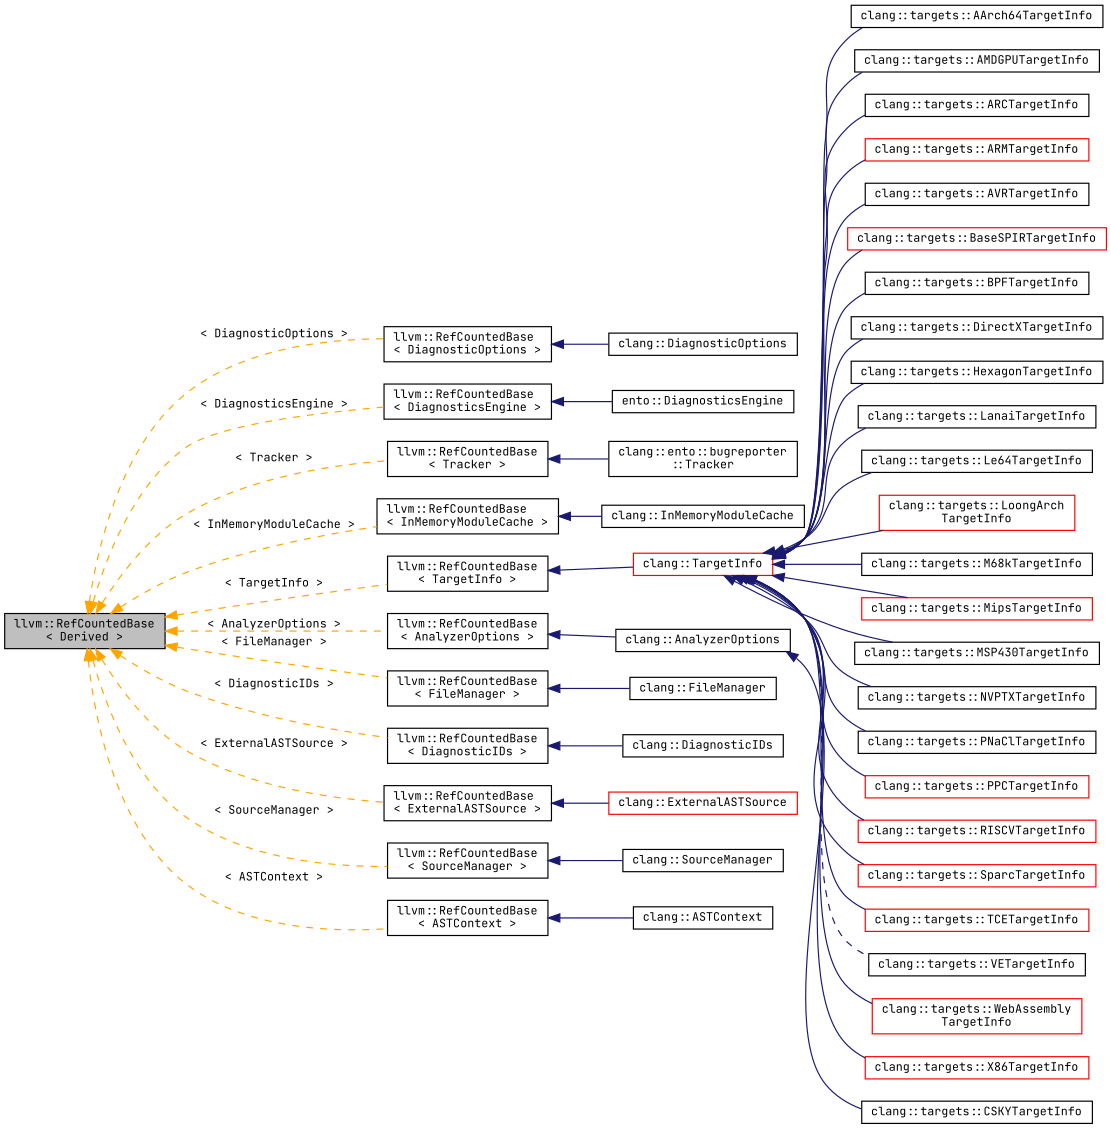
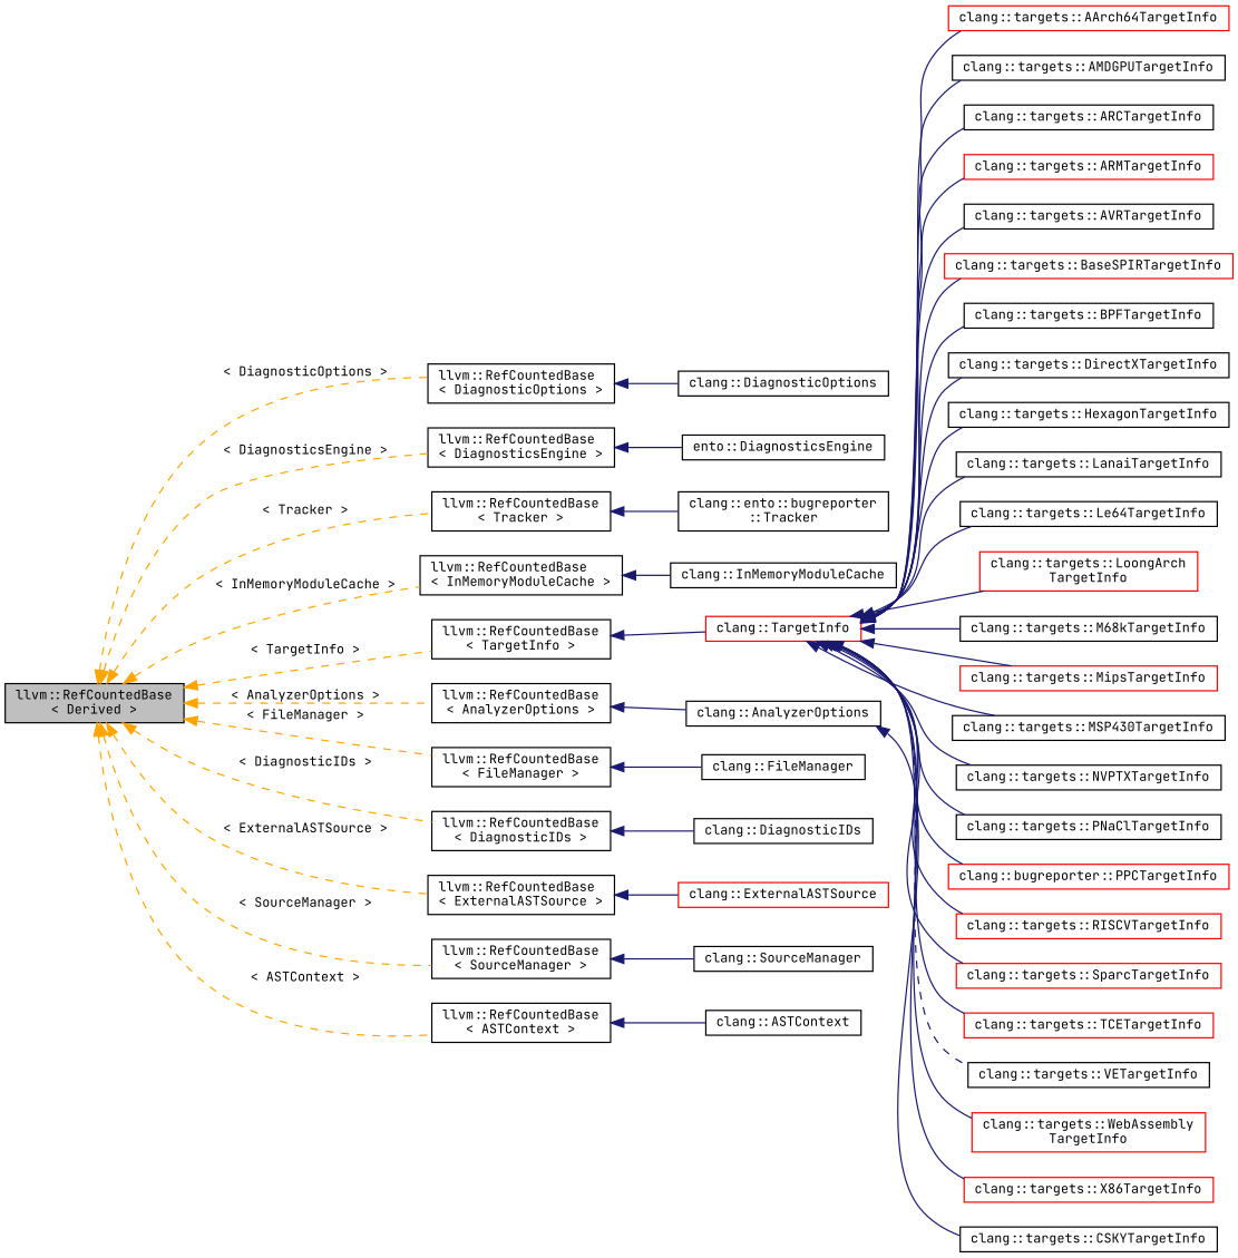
  digraph {
    fontname="JetBrains Mono"
    rankdir=LR
    node [color=black fontname="JetBrains Mono" fontsize=10 shape=record]
    edge [color=midnightblue dir=back fontname="JetBrains Mono" fontsize=10 labelfontname=Helvetica labelfontsize=10 style=solid]
    n1 [fillcolor=grey75 fontcolor=black height=0.2 label="llvm::RefCountedBase\l\< Derived \>" style=filled width=0.4]
    n2 [height=0.2 label="llvm::RefCountedBase\l\< DiagnosticOptions \>" width=0.4]
    n3 [height=0.2 label="llvm::RefCountedBase\l\< DiagnosticsEngine \>" width=0.4]
    n4 [height=0.2 label="llvm::RefCountedBase\l\< Tracker \>" width=0.4]
    n5 [height=0.2 label="llvm::RefCountedBase\l\< InMemoryModuleCache \>" width=0.4]
    n6 [height=0.2 label="llvm::RefCountedBase\l\< TargetInfo \>" width=0.4]
    n7 [height=0.2 label="llvm::RefCountedBase\l\< AnalyzerOptions \>" width=0.4]
    n8 [height=0.2 label="llvm::RefCountedBase\l\< FileManager \>" width=0.4]
    n9 [height=0.2 label="llvm::RefCountedBase\l\< DiagnosticIDs \>" width=0.4]
    n10 [height=0.2 label="llvm::RefCountedBase\l\< ExternalASTSource \>" width=0.4]
    n11 [height=0.2 label="llvm::RefCountedBase\l\< SourceManager \>" width=0.4]
    n12 [height=0.2 label="llvm::RefCountedBase\l\< ASTContext \>" width=0.4]
    n13 [height=0.2 label="clang::DiagnosticOptions" width=0.4]
    n14 [height=0.2 label="ento::DiagnosticsEngine" width=0.4]
    n15 [height=0.2 label="clang::ento::bugreporter\l::Tracker" width=0.4]
    n16 [height=0.2 label="clang::InMemoryModuleCache" width=0.4]
    n17 [color=red height=0.2 label="clang::TargetInfo" width=0.4]
    n18 [height=0.2 label="clang::AnalyzerOptions" width=0.4]
    n19 [height=0.2 label="clang::FileManager" width=0.4]
    n20 [height=0.2 label="clang::DiagnosticIDs" width=0.4]
    n21 [color=red height=0.2 label="clang::ExternalASTSource" width=0.4]
    n22 [height=0.2 label="clang::SourceManager" width=0.4]
    n23 [height=0.2 label="clang::ASTContext" width=0.4]
-   n24 [height=0.2 label="clang::targets::AArch64TargetInfo" width=0.4]
+   n24 [color=red height=0.2 label="clang::targets::AArch64TargetInfo" width=0.4]
    n25 [height=0.2 label="clang::targets::AMDGPUTargetInfo" width=0.4]
    n26 [height=0.2 label="clang::targets::ARCTargetInfo" width=0.4]
    n27 [color=red height=0.2 label="clang::targets::ARMTargetInfo" width=0.4]
    n28 [height=0.2 label="clang::targets::AVRTargetInfo" width=0.4]
    n29 [color=red height=0.2 label="clang::targets::BaseSPIRTargetInfo" width=0.4]
    n30 [height=0.2 label="clang::targets::BPFTargetInfo" width=0.4]
    n31 [height=0.2 label="clang::targets::DirectXTargetInfo" width=0.4]
    n32 [height=0.2 label="clang::targets::HexagonTargetInfo" width=0.4]
    n33 [height=0.2 label="clang::targets::LanaiTargetInfo" width=0.4]
    n34 [height=0.2 label="clang::targets::Le64TargetInfo" width=0.4]
    n35 [color=red height=0.2 label="clang::targets::LoongArch\lTargetInfo" width=0.4]
    n36 [height=0.2 label="clang::targets::M68kTargetInfo" width=0.4]
    n37 [color=red height=0.2 label="clang::targets::MipsTargetInfo" width=0.4]
    n38 [height=0.2 label="clang::targets::MSP430TargetInfo" width=0.4]
    n39 [height=0.2 label="clang::targets::NVPTXTargetInfo" width=0.4]
    n40 [height=0.2 label="clang::targets::PNaClTargetInfo" width=0.4]
-   n41 [color=red height=0.2 label="clang::targets::PPCTargetInfo" width=0.4]
+   n41 [color=red height=0.2 label="clang::bugreporter::PPCTargetInfo" width=0.4]
    n42 [color=red height=0.2 label="clang::targets::RISCVTargetInfo" width=0.4]
    n43 [color=red height=0.2 label="clang::targets::SparcTargetInfo" width=0.4]
    n44 [color=red height=0.2 label="clang::targets::TCETargetInfo" width=0.4]
    n45 [height=0.2 label="clang::targets::VETargetInfo" width=0.4]
    n46 [color=red height=0.2 label="clang::targets::WebAssembly\lTargetInfo" width=0.4]
    n47 [color=red height=0.2 label="clang::targets::X86TargetInfo" width=0.4]
    n48 [height=0.2 label="clang::targets::CSKYTargetInfo" width=0.4]
    n1 -> n2 [color=orange label=" \< DiagnosticOptions \>" style=dashed]
    n1 -> n3 [color=orange label=" \< DiagnosticsEngine \>" style=dashed]
    n1 -> n4 [color=orange label=" \< Tracker \>" style=dashed]
    n1 -> n5 [color=orange label=" \< InMemoryModuleCache \>" style=dashed]
    n1 -> n6 [color=orange label=" \< TargetInfo \>" style=dashed]
    n1 -> n7 [color=orange label=" \< AnalyzerOptions \>" style=dashed]
    n1 -> n8 [color=orange label=" \< FileManager \>" style=dashed]
    n1 -> n9 [color=orange label=" \< DiagnosticIDs \>" style=dashed]
    n1 -> n10 [color=orange label=" \< ExternalASTSource \>" style=dashed]
    n1 -> n11 [color=orange label=" \< SourceManager \>" style=dashed]
    n1 -> n12 [color=orange label=" \< ASTContext \>" style=dashed]
    n2 -> n13
    n3 -> n14
    n4 -> n15
    n5 -> n16
    n6 -> n17
    n7 -> n18
    n8 -> n19
    n9 -> n20
    n10 -> n21
    n11 -> n22
    n12 -> n23
    n17 -> n24
    n17 -> n25
    n17 -> n26
    n17 -> n27
    n17 -> n28
    n17 -> n29
    n17 -> n30
    n17 -> n31
    n17 -> n32
    n17 -> n33
    n17 -> n34
    n17 -> n35
    n17 -> n36
    n17 -> n37
    n17 -> n38
    n17 -> n39
    n17 -> n40
    n17 -> n41
    n17 -> n42
    n17 -> n43
    n17 -> n44
    n17 -> n45 [style=dashed]
    n17 -> n46
    n17 -> n47
    n18 -> n48
  }
